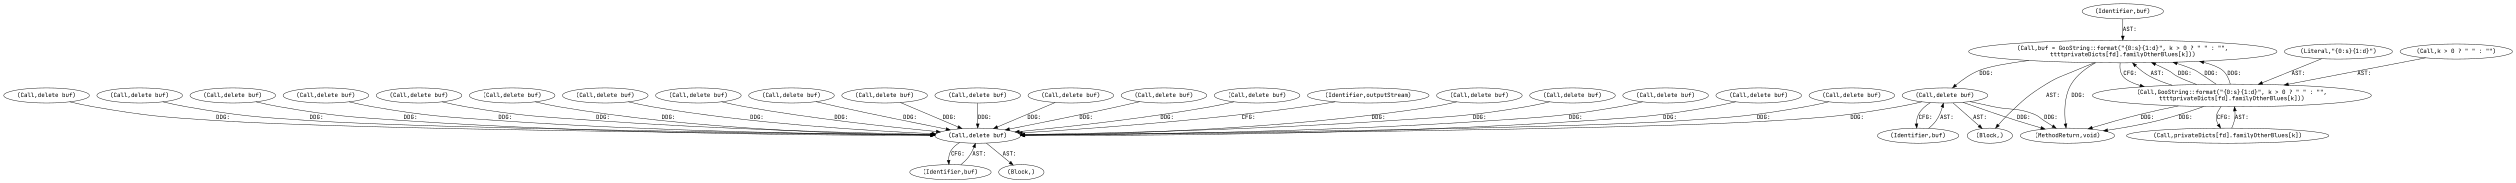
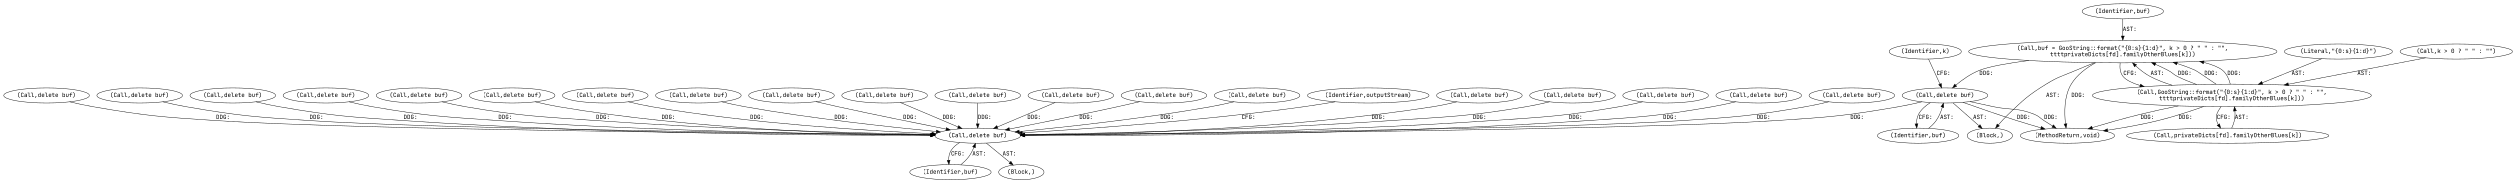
  digraph {
    fontname="JetBrains Mono"
    node [fontname="JetBrains Mono"]
    edge [fontname="JetBrains Mono"]
    n1 [label="(Call,delete buf)"]
    n2 [label="(Call,delete buf)"]
    n3 [label="(Identifier,buf)"]
    n4 [label="(Block,)"]
    n5 [label="(MethodReturn,void)"]
    n6 [label="(Identifier,buf)"]
    n7 [label="(Block,)"]
    n8 [label="(Call,buf = GooString::format(\"{0:s}{1:d}\", k > 0 ? \" \" : \"\",\n\t\t\t\tprivateDicts[fd].familyOtherBlues[k]))"]
    n9 [label="(Call,GooString::format(\"{0:s}{1:d}\", k > 0 ? \" \" : \"\",\n\t\t\t\tprivateDicts[fd].familyOtherBlues[k]))"]
    n10 [label="(Call,privateDicts[fd].familyOtherBlues[k])"]
    n11 [label="(Call,delete buf)"]
    n12 [label="(Identifier,buf)"]
    n13 [label="(Call,delete buf)"]
    n14 [label="(Literal,\"{0:s}{1:d}\")"]
    n15 [label="(Call,delete buf)"]
    n16 [label="(Call,delete buf)"]
    n17 [label="(Call,delete buf)"]
    n18 [label="(Call,delete buf)"]
    n19 [label="(Call,delete buf)"]
    n20 [label="(Call,delete buf)"]
    n21 [label="(Call,k > 0 ? \" \" : \"\")"]
    n22 [label="(Call,delete buf)"]
    n23 [label="(Call,delete buf)"]
    n24 [label="(Call,delete buf)"]
    n25 [label="(Call,delete buf)"]
    n26 [label="(Call,delete buf)"]
    n27 [label="(Call,delete buf)"]
    n28 [label="(Identifier,outputStream)"]
    n29 [label="(Call,delete buf)"]
    n30 [label="(Call,delete buf)"]
    n31 [label="(Call,delete buf)"]
    n32 [label="(Call,delete buf)"]
+   n33 [label="(Identifier,k)"]
    n34 [label="(Call,delete buf)"]
    n1 -> n2 [label="DDG: "]
    n1 -> n3 [label="CFG: "]
    n1 -> n4 [label="AST: "]
    n1 -> n5 [label="DDG: "]
    n1 -> n5 [label="DDG: "]
    n2 -> n6 [label="CFG: "]
    n2 -> n7 [label="AST: "]
    n3 -> n1 [label="AST: "]
    n6 -> n2 [label="AST: "]
    n8 -> n1 [label="DDG: "]
    n8 -> n4 [label="AST: "]
    n8 -> n5 [label="DDG: "]
    n8 -> n9 [label="CFG: "]
    n9 -> n5 [label="DDG: "]
    n9 -> n5 [label="DDG: "]
    n9 -> n8 [label="AST: "]
    n9 -> n8 [label="DDG: "]
    n9 -> n8 [label="DDG: "]
    n9 -> n8 [label="DDG: "]
    n9 -> n10 [label="CFG: "]
    n10 -> n9 [label="AST: "]
    n11 -> n2 [label="DDG: "]
    n12 -> n8 [label="AST: "]
    n13 -> n2 [label="DDG: "]
    n14 -> n9 [label="AST: "]
    n15 -> n2 [label="DDG: "]
    n16 -> n2 [label="DDG: "]
    n17 -> n2 [label="DDG: "]
    n18 -> n2 [label="DDG: "]
    n19 -> n2 [label="DDG: "]
    n20 -> n2 [label="DDG: "]
    n21 -> n9 [label="AST: "]
    n22 -> n2 [label="DDG: "]
    n23 -> n2 [label="DDG: "]
    n24 -> n2 [label="DDG: "]
    n25 -> n2 [label="DDG: "]
    n26 -> n2 [label="DDG: "]
    n27 -> n2 [label="DDG: "]
    n28 -> n2 [label="CFG: "]
    n29 -> n2 [label="DDG: "]
    n30 -> n2 [label="DDG: "]
    n31 -> n2 [label="DDG: "]
    n32 -> n2 [label="DDG: "]
+   n33 -> n1 [label="CFG: "]
    n34 -> n2 [label="DDG: "]
  }
